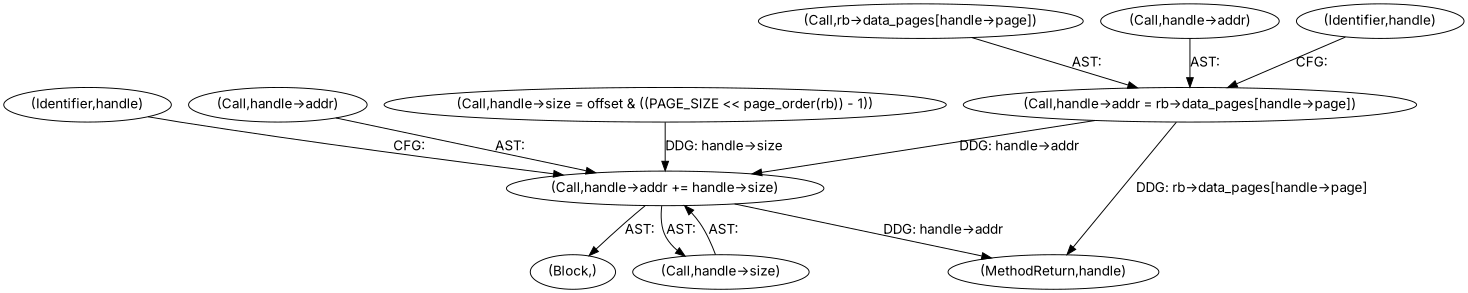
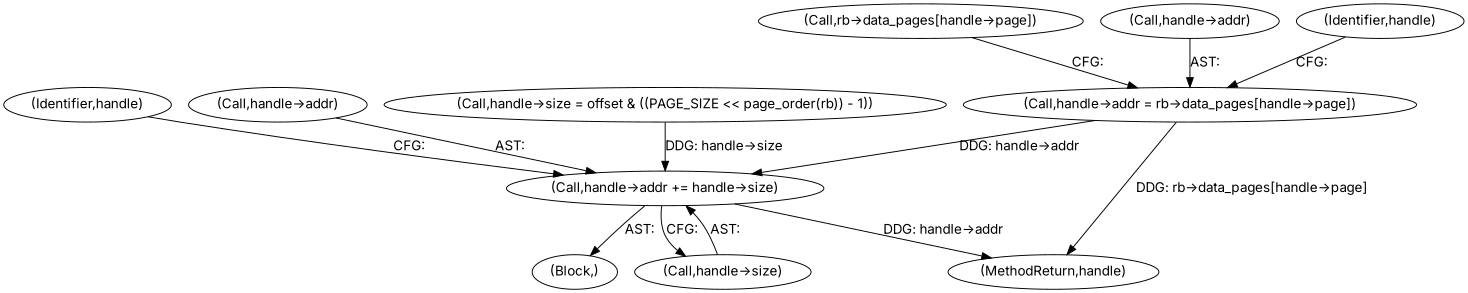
  digraph {
    fontname=Inter
    node [fontname=Inter]
    edge [fontname=Inter]
    n1 [label="(Call,handle->addr = rb->data_pages[handle->page])"]
    n2 [label="(Call,handle->addr += handle->size)"]
    n3 [label="(MethodReturn,handle)"]
    n4 [label="(Block,)"]
    n5 [label="(Call,handle->size)"]
    n6 [label="(Call,rb->data_pages[handle->page])"]
    n7 [label="(Identifier,handle)"]
    n8 [label="(Call,handle->addr)"]
    n9 [label="(Call,handle->addr)"]
    n10 [label="(Identifier,handle)"]
    n11 [label="(Call,handle->size = offset & ((PAGE_SIZE << page_order(rb)) - 1))"]
    n1 -> n2 [label="DDG: handle->addr"]
    n1 -> n3 [label="DDG: rb->data_pages[handle->page]"]
    n2 -> n3 [label="DDG: handle->addr"]
    n2 -> n4 [label="AST: "]
-   n2 -> n5 [label="AST: "]
+   n2 -> n5 [label="CFG: "]
    n5 -> n2 [label="AST: "]
-   n6 -> n1 [label="AST: "]
+   n6 -> n1 [label="CFG: "]
    n7 -> n2 [label="CFG: "]
    n8 -> n1 [label="AST: "]
    n9 -> n2 [label="AST: "]
    n10 -> n1 [label="CFG: "]
    n11 -> n2 [label="DDG: handle->size"]
  }
